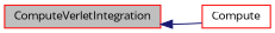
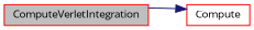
  digraph {
    rankdir=LR
    fontname="Open Sans"
    node [color=red fontname="Open Sans" fontsize=10 shape=record style=filled]
    n1 [fillcolor=grey75 fontcolor=black height=0.2 label=ComputeVerletIntegration width=0.4]
    n2 [fillcolor=white height=0.2 label=Compute width=0.4]
-   n1 -> n2 [color=midnightblue dir=back fontname="Open Sans" fontsize=10 labelfontname=Helvetica labelfontsize=10 style=solid]
+   n2 -> n1 [color=midnightblue dir=back fontname="Open Sans" fontsize=10 labelfontname=Helvetica labelfontsize=10 style=solid]
  }
